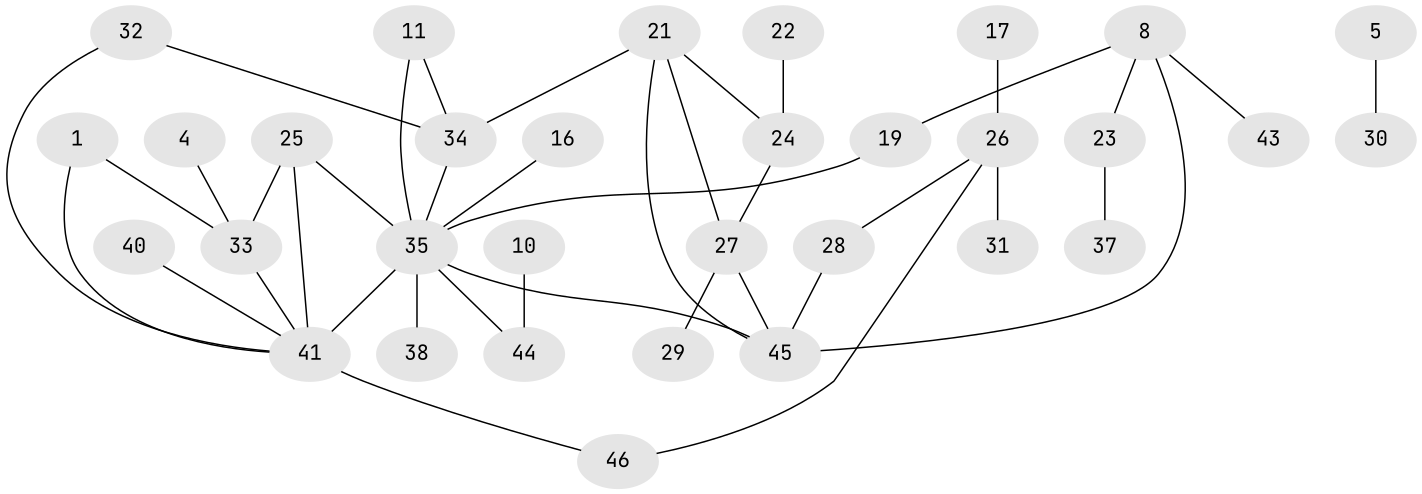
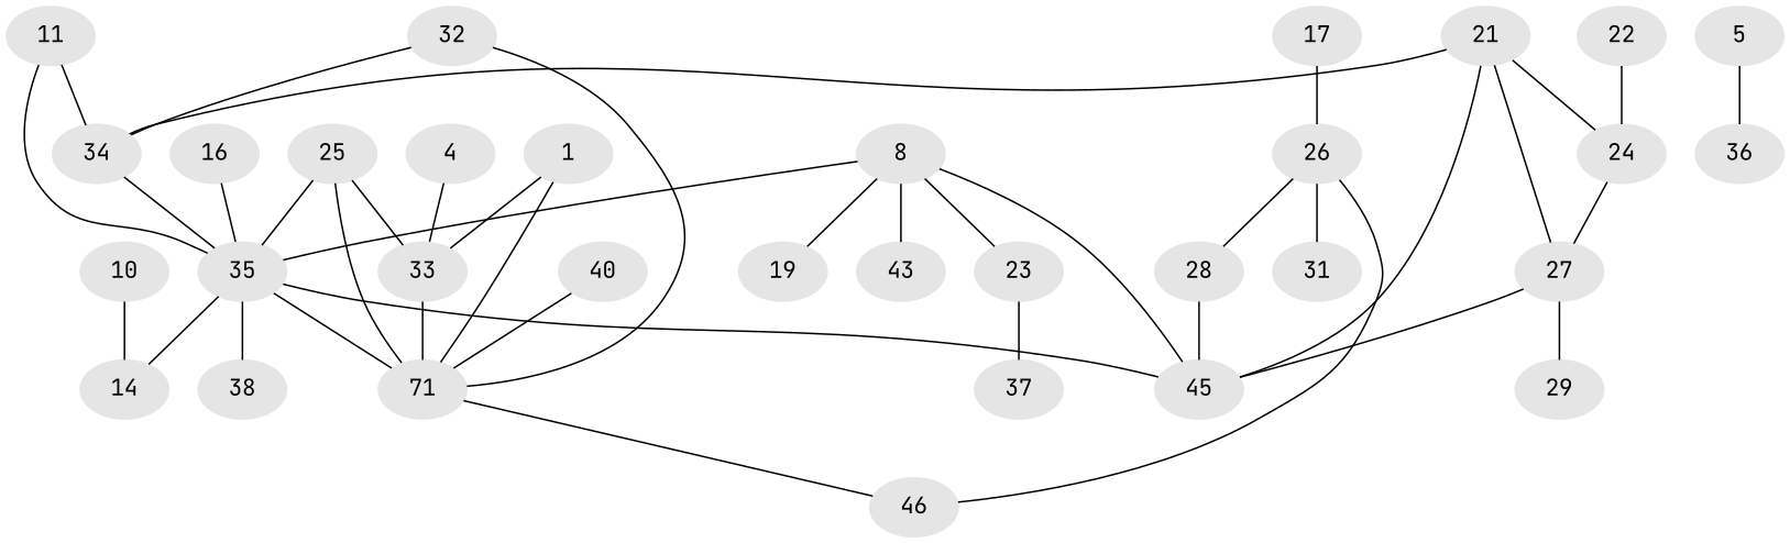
  graph {
    fontname="JetBrains Mono"
    node [color=gray90 fontname="JetBrains Mono" style=filled]
    edge [fontname="JetBrains Mono" weight=1.0]
    1
    33
-   41
+   41 [label=71]
    46
    4
    5
-   30
+   30 [label=36]
    27
    45
    29
    8
    19
    23
    35
    43
    37
-   44
+   44 [label=14]
    38
    10
    11
    34
    16
    17
    26
    28
    31
    21
    24
    22
    25
    32
    40
    1 -- 33
    1 -- 41
    33 -- 41
    41 -- 46
    4 -- 33
    5 -- 30
    27 -- 45
    27 -- 29
    8 -- 45
    8 -- 19
    8 -- 23
-   19 -- 35
+   8 -- 35
    8 -- 43
    23 -- 37
    35 -- 41 [weight=2.0]
    35 -- 45
    35 -- 44
    35 -- 38
    10 -- 44
    11 -- 35
    11 -- 34
    34 -- 35
    16 -- 35
    17 -- 26
    26 -- 46
    26 -- 28
    26 -- 31
    28 -- 45
    21 -- 27
    21 -- 45
    21 -- 34
    21 -- 24
    24 -- 27
    22 -- 24
    25 -- 33
    25 -- 41 [weight=2.0]
    25 -- 35 [weight=2.0]
    32 -- 41
    32 -- 34
    40 -- 41
  }
